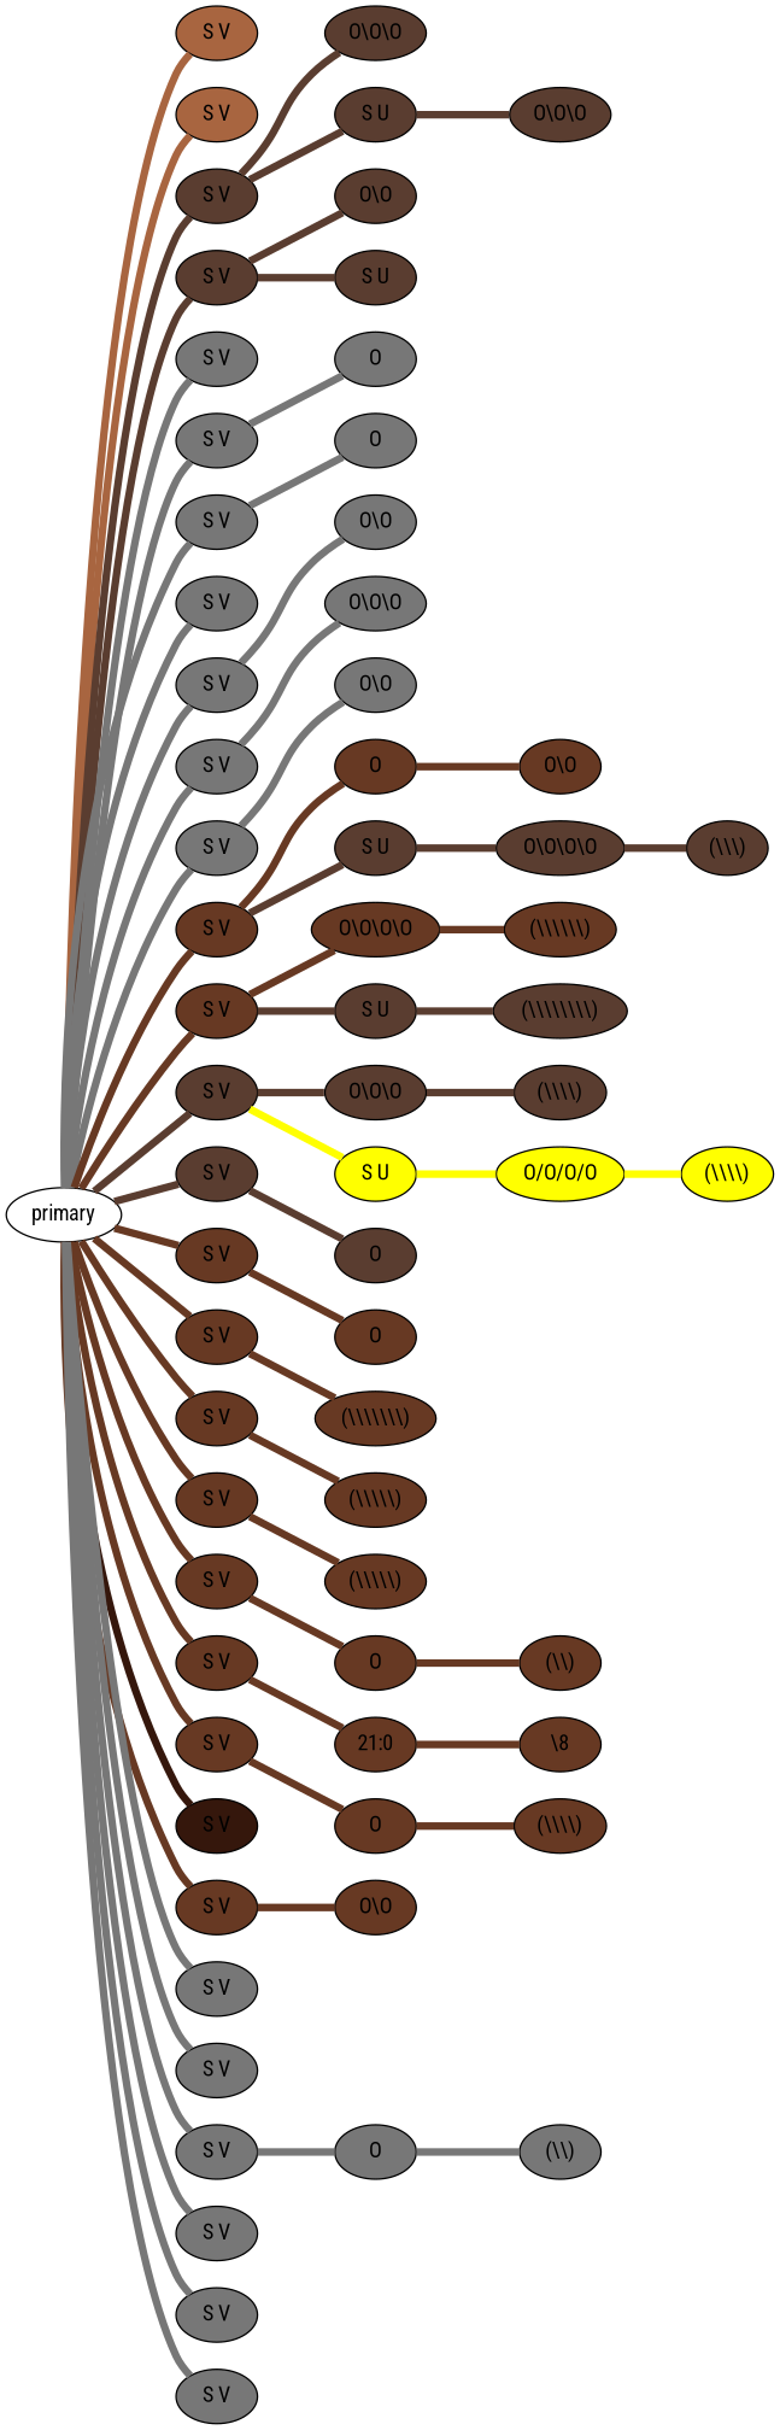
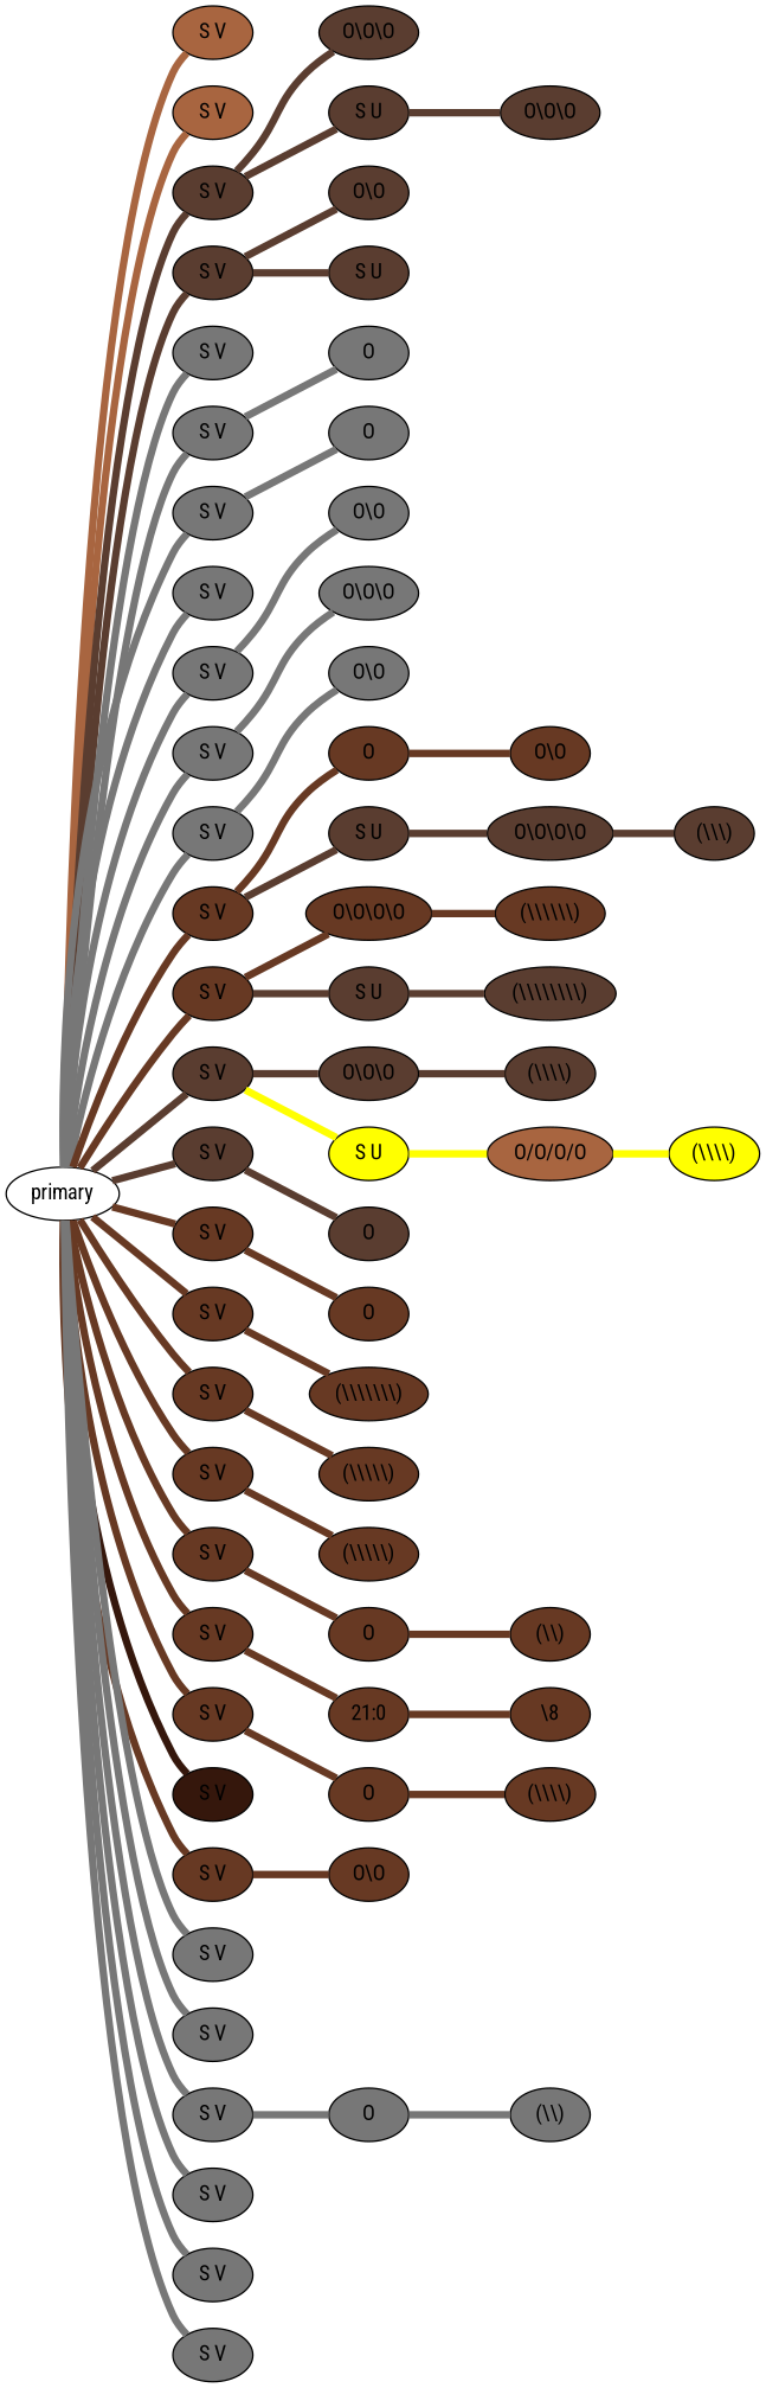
  graph {
    rankdir=LR
    fontname="Roboto Condensed"
    node [fillcolor="#673923" style=filled fontname="Roboto Condensed"]
    edge [color="#673923" penwidth=5 fontname="Roboto Condensed"]
    n1 [fillcolor="#A86540" label="S V"]
    primary [fillcolor="" style=""]
    n3 [fillcolor="#A86540" label="S V"]
    n4 [fillcolor="#5A3D30" label="S V"]
    n5 [fillcolor="#5A3D30" label="S V"]
    n6 [fillcolor="#777777" label="S V"]
    n7 [fillcolor="#777777" label="S V"]
    n8 [fillcolor="#777777" label="S V"]
    n9 [fillcolor="#777777" label="S V"]
    n10 [fillcolor="#777777" label="S V"]
    n11 [fillcolor="#777777" label="S V"]
    n12 [fillcolor="#777777" label="S V"]
    n13 [label="S V"]
    n14 [label="S V"]
    n15 [fillcolor="#5A3D30" label="S V"]
    n16 [fillcolor="#5A3D30" label="S V"]
    n17 [label="S V"]
    n18 [label="S V"]
    n19 [label="S V"]
    n20 [label="S V"]
    n21 [label="S V"]
    n22 [label="S V"]
    n23 [label="S V"]
    n24 [fillcolor="#35170C" label="S V"]
    n25 [label="S V"]
    n26 [fillcolor="#777777" label="S V"]
    n27 [fillcolor="#777777" label="S V"]
    n28 [fillcolor="#777777" label="S V"]
    n29 [fillcolor="#777777" label="S V"]
    n30 [fillcolor="#777777" label="S V"]
    n31 [fillcolor="#777777" label="S V"]
    n32 [fillcolor="#5A3D30" label="O\\O\\O"]
    n33 [fillcolor="#5A3D30" label="S U"]
    n34 [fillcolor="#5A3D30" label="O\\O\\O"]
    n35 [fillcolor="#5A3D30" label="O\\O"]
    n36 [fillcolor="#5A3D30" label="S U"]
    n37 [fillcolor="#777777" label=O]
    n38 [fillcolor="#777777" label=O]
    n39 [fillcolor="#777777" label="O\\O"]
    n40 [fillcolor="#777777" label="O\\O\\O"]
    n41 [fillcolor="#777777" label="O\\O"]
    n42 [label=O]
    n43 [fillcolor="#5A3D30" label="S U"]
    n44 [label="O\\O"]
    n45 [fillcolor="#5A3D30" label="O\\O\\O\\O"]
    n46 [fillcolor="#5A3D30" label="(\\\\\\)"]
    n47 [label="O\\O\\O\\O"]
    n48 [fillcolor="#5A3D30" label="S U"]
    n49 [label="(\\\\\\\\\\\\)"]
    n50 [fillcolor="#5A3D30" label="(\\\\\\\\\\\\\\\\)"]
    n51 [fillcolor="#5A3D30" label="O\\O\\O"]
    n52 [fillcolor=yellow label="S U"]
    n53 [fillcolor="#5A3D30" label="(\\\\\\\\)"]
-   n54 [fillcolor=yellow label="O/O/O/O"]
+   n54 [fillcolor="#A86540" label="O/O/O/O"]
    n55 [fillcolor=yellow label="(\\\\\\\\)"]
    n56 [fillcolor="#5A3D30" label=O]
    n57 [label=O]
    n58 [label="(\\\\\\\\\\\\\\)"]
    n59 [label="(\\\\\\\\\\)"]
    n60 [label="(\\\\\\\\\\)"]
    n61 [label=O]
    n62 [label="(\\\\)"]
    "21:0"
    n64 [label="\\8"]
    n65 [label=O]
    n66 [label="(\\\\\\\\)"]
    n67 [label="O\\O"]
    n68 [fillcolor="#777777" label=O]
    n69 [fillcolor="#777777" label="(\\\\)"]
    primary -- n1 [color="#A86540"]
    primary -- n3 [color="#A86540"]
    primary -- n4 [color="#5A3D30"]
    primary -- n5 [color="#5A3D30"]
    primary -- n6 [color="#777777"]
    primary -- n7 [color="#777777"]
    primary -- n8 [color="#777777"]
    primary -- n9 [color="#777777"]
    primary -- n10 [color="#777777"]
    primary -- n11 [color="#777777"]
    primary -- n12 [color="#777777"]
    primary -- n13
    primary -- n14
    primary -- n15 [color="#5A3D30"]
    primary -- n16 [color="#5A3D30"]
    primary -- n17
    primary -- n18
    primary -- n19
    primary -- n20
    primary -- n21
    primary -- n22
    primary -- n23
    primary -- n24 [color="#35170C"]
    primary -- n25
    primary -- n26 [color="#777777"]
    primary -- n27 [color="#777777"]
    primary -- n28 [color="#777777"]
    primary -- n29 [color="#777777"]
    primary -- n30 [color="#777777"]
    primary -- n31 [color="#777777"]
    n4 -- n32 [color="#5A3D30"]
    n4 -- n33 [color="#5A3D30"]
    n5 -- n35 [color="#5A3D30"]
    n5 -- n36 [color="#5A3D30"]
    n7 -- n37 [color="#777777"]
    n8 -- n38 [color="#777777"]
    n10 -- n39 [color="#777777"]
    n11 -- n40 [color="#777777"]
    n12 -- n41 [color="#777777"]
    n13 -- n42
    n13 -- n43 [color="#5A3D30"]
    n14 -- n47
    n14 -- n48 [color="#5A3D30"]
    n15 -- n51 [color="#5A3D30"]
    n15 -- n52 [color=yellow]
    n16 -- n56 [color="#5A3D30"]
    n17 -- n57
    n18 -- n58
    n19 -- n59
    n20 -- n60
    n21 -- n61
    n22 -- "21:0"
    n23 -- n65
    n25 -- n67
    n28 -- n68 [color="#777777"]
    n33 -- n34 [color="#5A3D30"]
    n42 -- n44
    n43 -- n45 [color="#5A3D30"]
    n45 -- n46 [color="#5A3D30"]
    n47 -- n49
    n48 -- n50 [color="#5A3D30"]
    n51 -- n53 [color="#5A3D30"]
    n52 -- n54 [color=yellow]
    n54 -- n55 [color=yellow]
    n61 -- n62
    "21:0" -- n64
    n65 -- n66
    n68 -- n69 [color="#777777"]
  }
